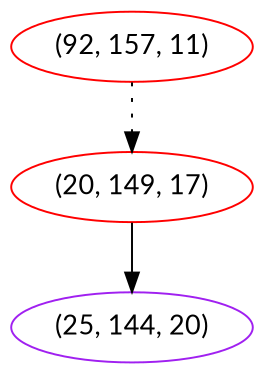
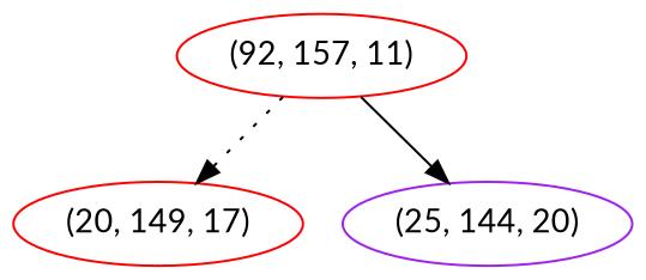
  digraph {
    fontname=Lato
    node [color=red fontname=Lato]
    edge [fontname=Lato]
    n1 [label="(92, 157, 11)"]
    "(20, 149, 17)"
    "(25, 144, 20)" [color=purple]
    n1 -> "(20, 149, 17)" [style=dotted]
-   "(20, 149, 17)" -> "(25, 144, 20)" [style=solid]
+   n1 -> "(25, 144, 20)" [style=solid]
  }
